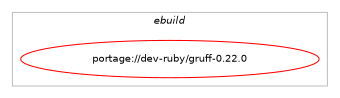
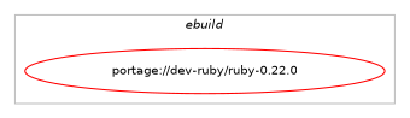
  digraph {
    compound=true
    concentrate=true
    fontname=Helvetica
    fontsize=10
    newrank=true
    rankdir=LR
    ranksep=1.5
-   n1 [color=red fontname=Helvetica fontsize=10 label="portage://dev-ruby/gruff-0.22.0" width=4]
+   n1 [color=red fontname=Helvetica fontsize=10 label="portage://dev-ruby/ruby-0.22.0" width=4]
    subgraph cluster_1 {
      color=gray
      label=<<i>ebuild</i>>
      n1
    }
    subgraph cluster_2 {
      color=gray
      label=<<i>dependencies</i>>
      subgraph cluster_3 {
        color=gray
        fillcolor="#eeeeee"
        label=<<i>compile</i>>
        style=filled
      }
      subgraph cluster_4 {
        color=gray
        fillcolor="#eeeeee"
        label=<<i>compile and run</i>>
        style=filled
      }
      subgraph cluster_5 {
        color=gray
        fillcolor="#eeeeee"
        label=<<i>run</i>>
        style=filled
      }
    }
    subgraph cluster_6 {
      color=gray
      label=<<i>candidates</i>>
      rank=same
    }
  }
